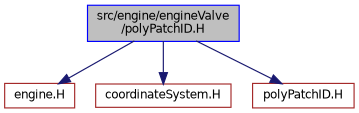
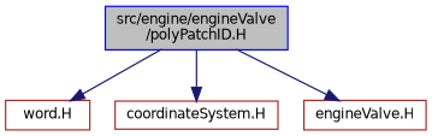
  digraph {
    node [color=brown fontname=Helvetica fontsize=10 shape=record]
    edge [color=midnightblue fontname=Helvetica fontsize=10 labelfontname=Helvetica labelfontsize=10 style=solid]
    n1 [color=blue fillcolor=grey75 fontcolor=black height=0.2 label="src/engine/engineValve\l/polyPatchID.H" style=filled width=0.4]
-   n2 [height=0.2 label="engine.H" width=0.4]
+   n2 [height=0.2 label="word.H" width=0.4]
    n3 [height=0.2 label="coordinateSystem.H" width=0.4]
-   n4 [height=0.2 label="polyPatchID.H" width=0.4]
+   n4 [height=0.2 label="engineValve.H" width=0.4]
    n1 -> n2
    n1 -> n3
    n1 -> n4
  }
